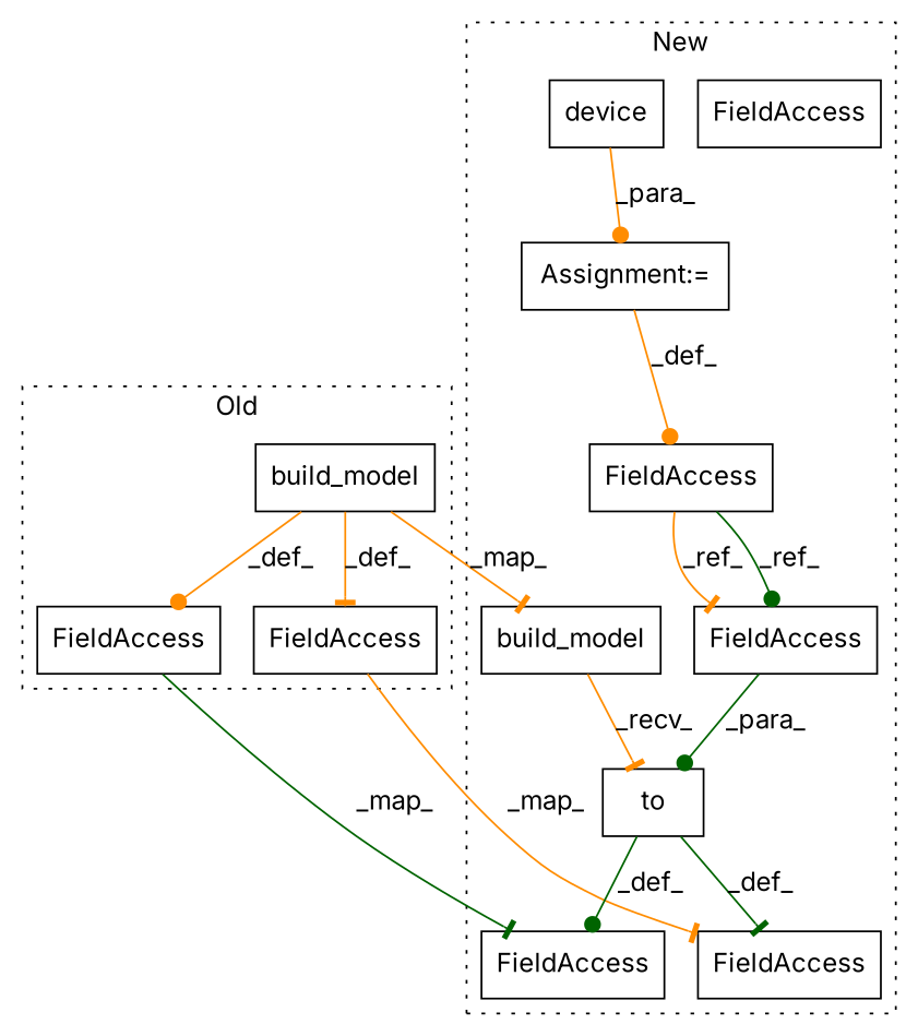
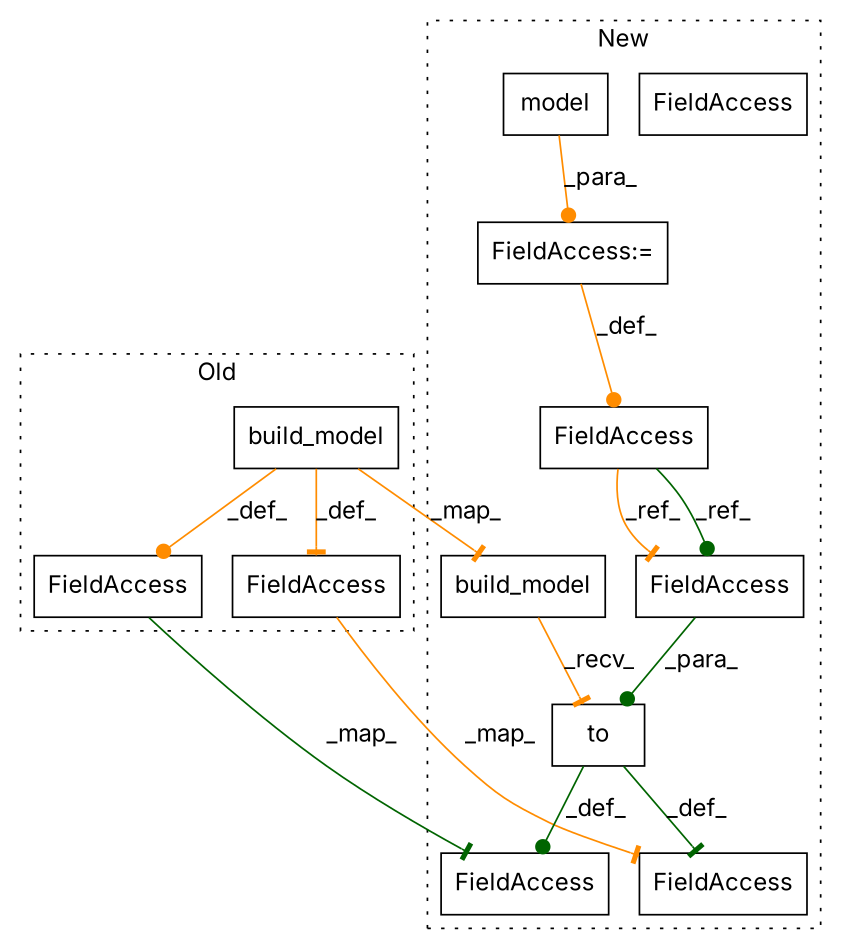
  digraph {
    fontname=Inter
    node [a=22 fontname=Inter l=6 s=38698 shape=box]
    edge [arrowhead=tee color=darkorange fontname=Inter]
    n1 [a=32 l=13 label=build_model s=39024]
    n2 [l=5 label=FieldAccess s=39018]
    n3 [l=15 label=FieldAccess s=39123]
    n4 [a=32 l=13 label=build_model s=38681]
    n5 [l=5 label=FieldAccess s=38675]
    n6 [l=15 label=FieldAccess s=38713]
    n7 [a=32 l="3,1" label=to s="38695,38704"]
    n8 [label=FieldAccess s=38621]
    n9 [label=FieldAccess]
-   n10 [a=7 l=1 label="Assignment:=" s=38627]
-   n11 [a=32 l="7,1" label=device s="38634,38666"]
+   n10 [a=7 l=1 label="FieldAccess:=" s=38627]
+   n11 [a=32 l="7,1" label=model s="38634,38666"]
    n12 [label=FieldAccess]
    subgraph cluster_1 {
      label=Old
      style=dotted
      n1
      n2
      n3
    }
    subgraph cluster_2 {
      label=New
      style=dotted
      n4
      n5
      n6
      n7
      n8
      n9
      n10
      n11
      n12
    }
    n1 -> n2 [label=_def_]
    n1 -> n3 [arrowhead=dot label=_def_]
    n1 -> n4 [label=_map_]
    n2 -> n5 [label=_map_]
    n3 -> n6 [color=darkgreen label=_map_]
    n4 -> n7 [label=_recv_]
    n7 -> n5 [color=darkgreen label=_def_]
    n7 -> n6 [arrowhead=dot color=darkgreen label=_def_]
    n8 -> n12 [label=_ref_]
    n8 -> n12 [arrowhead=dot color=darkgreen label=_ref_]
    n10 -> n8 [arrowhead=dot label=_def_]
    n11 -> n10 [arrowhead=dot label=_para_]
    n12 -> n7 [arrowhead=dot color=darkgreen label=_para_]
  }
